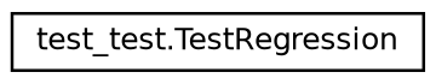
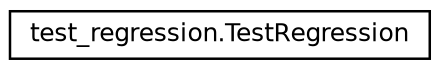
  digraph {
    rankdir=LR
-   n1 [color=black fillcolor=white fontname=Helvetica fontsize=10 height=0.2 label="test_test.TestRegression" shape=record style=filled width=0.4]
+   n1 [color=black fillcolor=white fontname=Helvetica fontsize=10 height=0.2 label="test_regression.TestRegression" shape=record style=filled width=0.4]
  }
